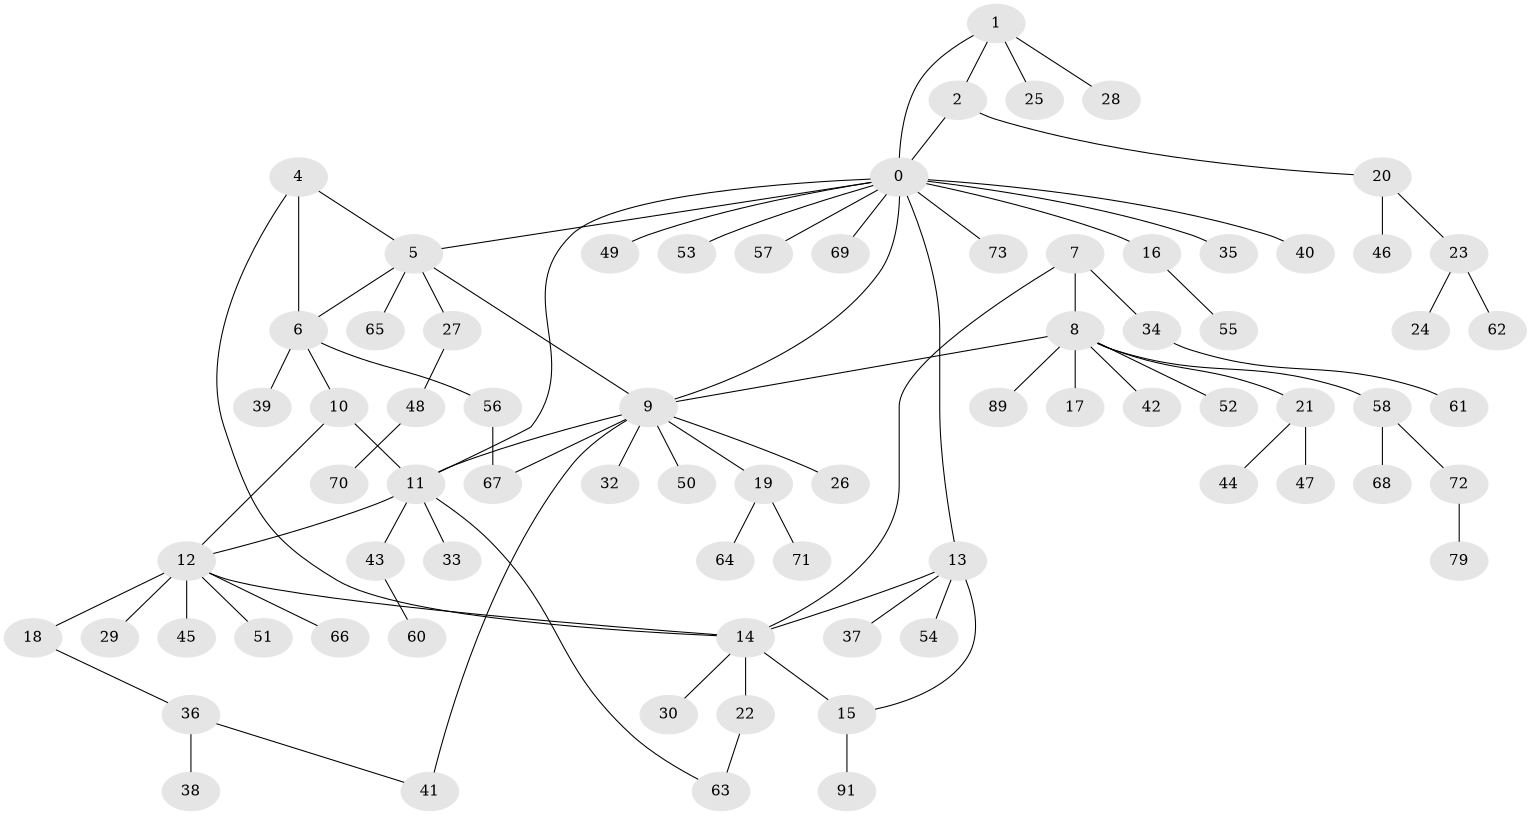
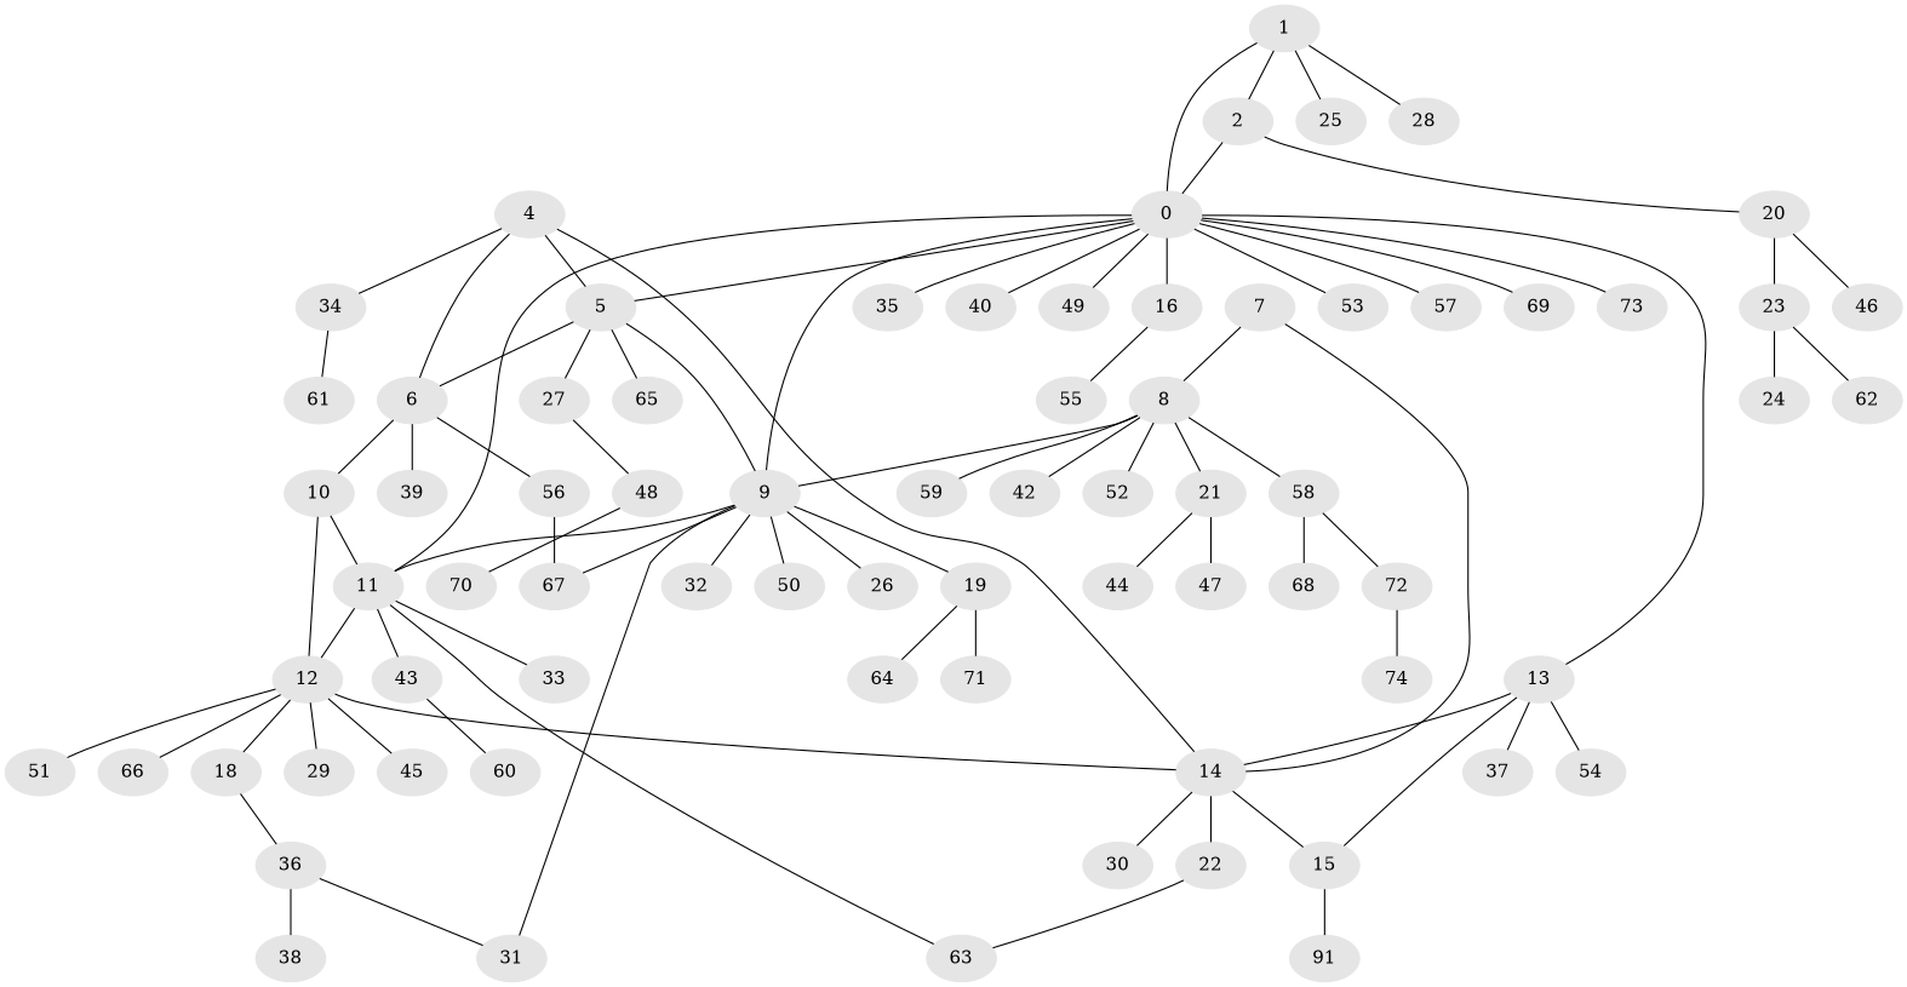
  graph {
    node [color=gray90 style=filled]
    1
    2
    n3 [label=0]
    25
    28
    20
    5
    9
    11
    13
    16
    35
    40
    49
    53
    57
    69
    73
    23
    46
    6
    27
    65
    19
    26
    32
-   41
+   41 [label=31]
    50
    67
    12
    33
    43
    63
    14
    15
    37
    54
    55
    4
    34
    10
    39
    56
    22
    30
    61
    48
    7
    8
-   17
    21
    42
    52
    58
-   59 [label=89]
+   59
    44
    47
    68
    72
    64
    71
    18
    29
    45
    51
    66
    60
    36
    n69 [label=91]
    38
    24
    62
    70
-   74 [label=79]
+   74
    1 -- 2
    1 -- n3
    1 -- 25
    1 -- 28
    2 -- n3
    2 -- 20
    n3 -- 5
    n3 -- 9
    n3 -- 11
    n3 -- 13
    n3 -- 16
    n3 -- 35
    n3 -- 40
    n3 -- 49
    n3 -- 53
    n3 -- 57
    n3 -- 69
    n3 -- 73
    20 -- 23
    20 -- 46
    5 -- 9
    5 -- 6
    5 -- 27
    5 -- 65
    9 -- 11
    9 -- 19
    9 -- 26
    9 -- 32
    9 -- 41
    9 -- 50
    9 -- 67
    11 -- 12
    11 -- 33
    11 -- 43
    11 -- 63
    13 -- 14
    13 -- 15
    13 -- 37
    13 -- 54
    16 -- 55
    23 -- 24
    23 -- 62
    6 -- 10
    6 -- 39
    6 -- 56
    27 -- 48
    19 -- 64
    19 -- 71
    12 -- 14
    12 -- 18
    12 -- 29
    12 -- 45
    12 -- 51
    12 -- 66
    43 -- 60
    14 -- 15
    14 -- 22
    14 -- 30
    15 -- n69
    4 -- 5
    4 -- 6
    4 -- 14
-   7 -- 34
+   4 -- 34
    34 -- 61
    10 -- 11
    10 -- 12
    56 -- 67
    22 -- 63
    48 -- 70
    7 -- 14
    7 -- 8
    8 -- 9
-   8 -- 17
    8 -- 21
    8 -- 42
    8 -- 52
    8 -- 58
    8 -- 59
    21 -- 44
    21 -- 47
    58 -- 68
    58 -- 72
    72 -- 74
    18 -- 36
    36 -- 41
    36 -- 38
  }
